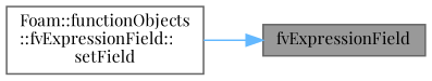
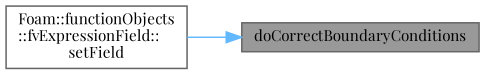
  digraph {
    rankdir=RL
    fontname="Playfair Display"
    node [fontname="Playfair Display" fontsize=10 shape=box style=filled]
-   n1 [color=gray40 fillcolor=grey60 fontcolor=black height=0.2 label=fvExpressionField width=0.4]
+   n1 [color=gray40 fillcolor=grey60 fontcolor=black height=0.2 label=doCorrectBoundaryConditions width=0.4]
    n2 [color=grey40 fillcolor=white height=0.2 label="Foam::functionObjects\l::fvExpressionField::\lsetField" width=0.4]
    n1 -> n2 [color=steelblue1 dir=back fontname="Playfair Display" fontsize=10 labelfontname=Helvetica labelfontsize=10 style=solid]
  }
